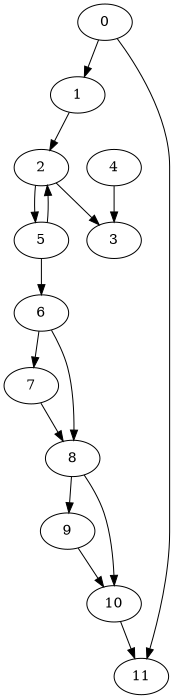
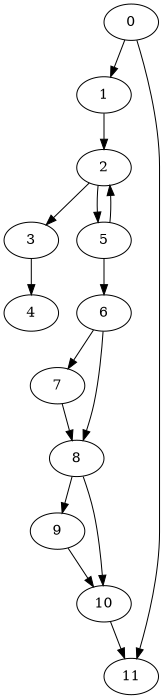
  digraph {
    fontname="DejaVu Serif"
    node [fontname="DejaVu Serif"]
    edge [fontname="DejaVu Serif"]
    0
    1
    11
    2
    3
    5
    4
    6
    7
    8
    9
    10
    0 -> 1
    0 -> 11
    1 -> 2
    2 -> 3
    2 -> 5
-   4 -> 3
+   3 -> 4
    5 -> 2
    5 -> 6
    6 -> 7
    6 -> 8
    7 -> 8
    8 -> 9
    8 -> 10
    9 -> 10
    10 -> 11
  }
